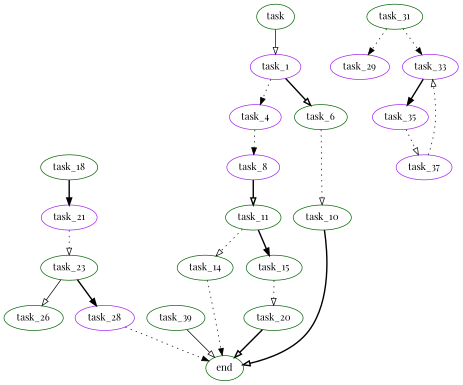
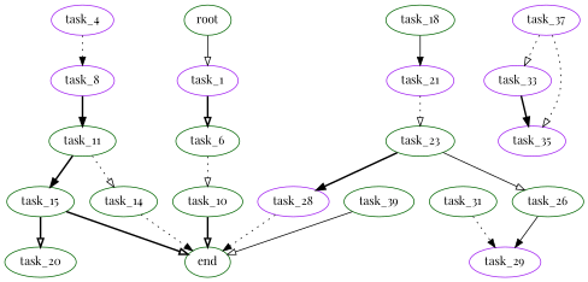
  digraph {
    fontname="Playfair Display"
    node [color=darkgreen fontname="Playfair Display"]
    edge [arrowhead=onormal fontname="Playfair Display" style=dotted]
    task_1 [color=purple]
-   root [label=task]
+   root
    task_4 [color=purple]
    task_6
    task_8 [color=purple]
    task_10
    task_11
    end
    task_14
    task_15
    task_20
    task_21 [color=purple]
    task_18
    task_23
    task_26
    task_28 [color=purple]
    task_29 [color=purple]
    task_31
    task_33 [color=purple]
    task_35 [color=purple]
    task_37 [color=purple]
    task_39
-   task_1 -> task_4 [arrowhead=normal]
    task_1 -> task_6 [style=bold]
    root -> task_1 [style=solid]
    task_4 -> task_8 [arrowhead=normal]
    task_6 -> task_10
-   task_8 -> task_11 [style=bold]
+   task_8 -> task_11 [arrowhead=normal style=bold]
    task_10 -> end [style=bold]
    task_11 -> task_14
    task_11 -> task_15 [arrowhead=normal style=bold]
    task_14 -> end [arrowhead=normal]
-   task_15 -> task_20
-   task_20 -> end [style=bold]
+   task_15 -> task_20 [style=bold]
+   task_15 -> end [style=bold]
    task_21 -> task_23
-   task_18 -> task_21 [arrowhead=normal style=bold]
+   task_18 -> task_21 [arrowhead=normal style=solid]
    task_23 -> task_26 [style=solid]
    task_23 -> task_28 [arrowhead=normal style=bold]
+   task_26 -> task_29 [arrowhead=normal style=solid]
    task_28 -> end [arrowhead=normal]
    task_31 -> task_29 [arrowhead=normal]
-   task_31 -> task_33 [arrowhead=normal]
    task_33 -> task_35 [arrowhead=normal style=bold]
-   task_35 -> task_37
+   task_37 -> task_35
    task_37 -> task_33
    task_39 -> end [style=solid]
  }
